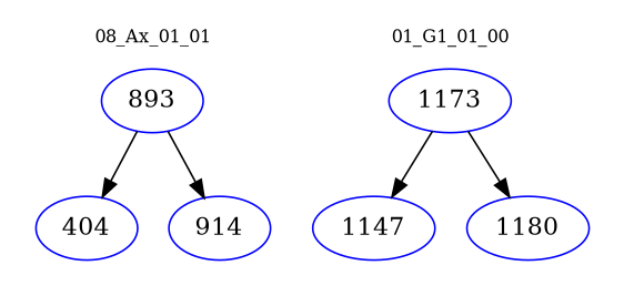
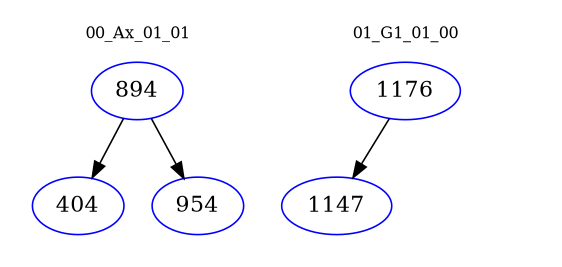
  digraph {
    node [color=blue]
    edge [color=black]
-   n1 [label=893]
+   n1 [label=894]
    n2 [label=404]
-   n3 [label=914]
-   n4 [label=1173]
+   n3 [label=954]
+   n4 [label=1176]
    n5 [label=1147]
-   n6 [label=1180]
    subgraph cluster_1 {
      color=white
      fontsize=10
-     label="08_Ax_01_01"
+     label="00_Ax_01_01"
      n1
      n2
      n3
    }
    subgraph cluster_2 {
      color=white
      fontsize=10
      label="01_G1_01_00"
      n4
      n5
-     n6
    }
    n1 -> n2
    n1 -> n3
    n4 -> n5
-   n4 -> n6
  }
